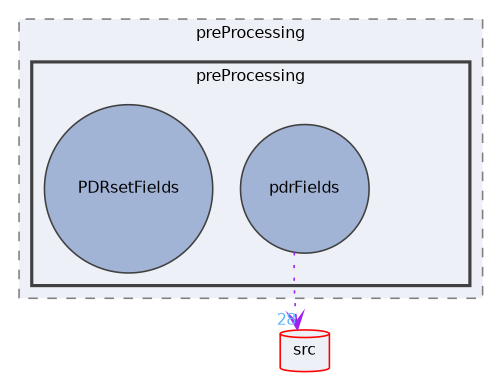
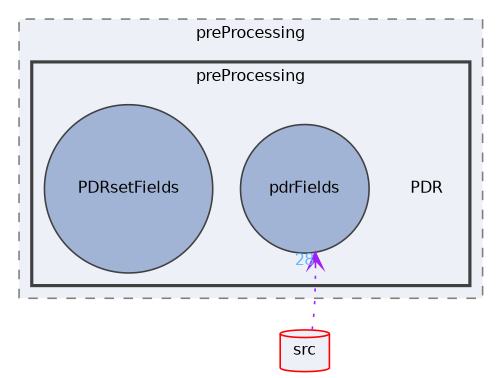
  digraph {
    compound=true
    node [fontname=Helvetica fontsize=10 shape=circle color=grey25 fillcolor="#a2b4d6" style=filled]
+   n1 [height=0.2 label=PDR shape=plaintext width=0.4 color="" fillcolor="" style=""]
    n2 [height=0.2 label=pdrFields width=0.4]
    n3 [height=0.2 label=PDRsetFields width=0.4]
    n4 [color=red fillcolor="#edf0f7" height=0.2 label=src shape=cylinder width=0.4]
    subgraph cluster_1 {
      bgcolor="#edf0f7"
      fontname=Helvetica
      fontsize=10
      label=preProcessing
      pencolor=grey50
      style="filled,dashed"
      subgraph cluster_2 {
        bgcolor="#edf0f7"
        fontname=Helvetica
        fontsize=10
        pencolor=grey25
        style="filled,bold"
+       n1
        n2
        n3
      }
    }
-   n2 -> n4 [color=purple fontcolor=steelblue1 fontname=Helvetica fontsize=10 headlabel=28 labeldistance=1.5 labelfontname=Helvetica labelfontsize=10 style=dotted arrowhead=vee]
+   n4 -> n2 [color=purple fontcolor=steelblue1 fontname=Helvetica fontsize=10 headlabel=28 labeldistance=1.5 labelfontname=Helvetica labelfontsize=10 style=dotted arrowhead=vee]
  }
